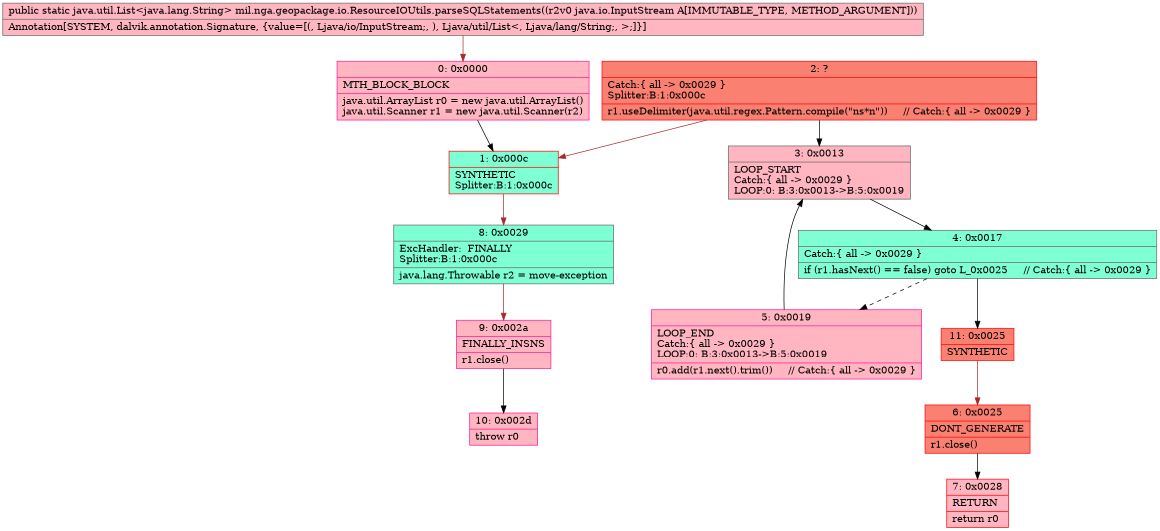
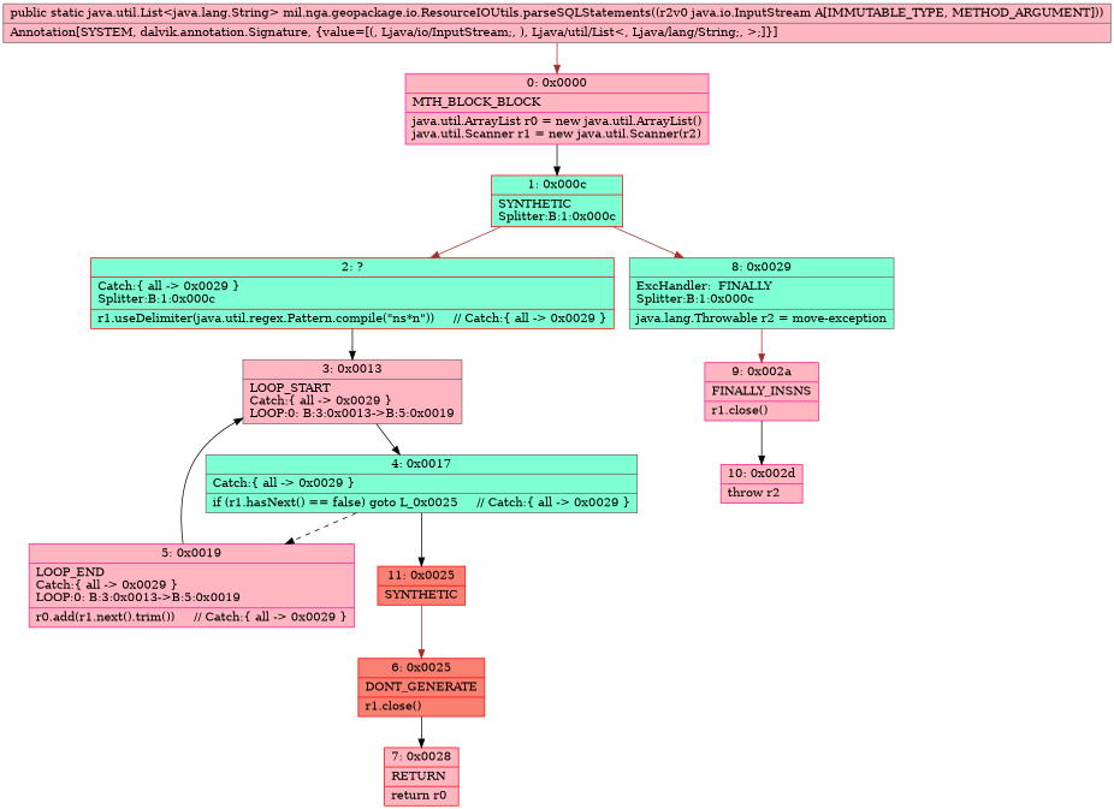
  digraph {
    node [color=red fillcolor=lightpink shape=record style=filled]
    edge [color=black]
    n1 [color=deeppink label="{0\:\ 0x0000|MTH_BLOCK_BLOCK\l|java.util.ArrayList r0 = new java.util.ArrayList()\ljava.util.Scanner r1 = new java.util.Scanner(r2)\l}"]
    n2 [fillcolor=aquamarine label="{1\:\ 0x000c|SYNTHETIC\lSplitter:B:1:0x000c\l}"]
-   n3 [fillcolor=salmon label="{2\:\ ?|Catch:\{ all \-\> 0x0029 \}\lSplitter:B:1:0x000c\l|r1.useDelimiter(java.util.regex.Pattern.compile(\"ns*n\"))     \/\/ Catch:\{ all \-\> 0x0029 \}\l}"]
+   n3 [fillcolor=aquamarine label="{2\:\ ?|Catch:\{ all \-\> 0x0029 \}\lSplitter:B:1:0x000c\l|r1.useDelimiter(java.util.regex.Pattern.compile(\"ns*n\"))     \/\/ Catch:\{ all \-\> 0x0029 \}\l}"]
    n4 [color=gray40 fillcolor=aquamarine label="{8\:\ 0x0029|ExcHandler:  FINALLY\lSplitter:B:1:0x000c\l|java.lang.Throwable r2 = move\-exception\l}"]
    n5 [color=gray40 label="{3\:\ 0x0013|LOOP_START\lCatch:\{ all \-\> 0x0029 \}\lLOOP:0: B:3:0x0013\-\>B:5:0x0019\l}"]
    n6 [color=deeppink label="{9\:\ 0x002a|FINALLY_INSNS\l|r1.close()\l}"]
    n7 [color=gray40 fillcolor=aquamarine label="{4\:\ 0x0017|Catch:\{ all \-\> 0x0029 \}\l|if (r1.hasNext() == false) goto L_0x0025     \/\/ Catch:\{ all \-\> 0x0029 \}\l}"]
    n8 [color=deeppink label="{5\:\ 0x0019|LOOP_END\lCatch:\{ all \-\> 0x0029 \}\lLOOP:0: B:3:0x0013\-\>B:5:0x0019\l|r0.add(r1.next().trim())     \/\/ Catch:\{ all \-\> 0x0029 \}\l}"]
    n9 [fillcolor=salmon label="{11\:\ 0x0025|SYNTHETIC\l}"]
    n10 [fillcolor=salmon label="{6\:\ 0x0025|DONT_GENERATE\l|r1.close()\l}"]
    n11 [label="{7\:\ 0x0028|RETURN\l|return r0\l}"]
-   n12 [color=deeppink label="{10\:\ 0x002d|throw r0\l}"]
+   n12 [color=deeppink label="{10\:\ 0x002d|throw r2\l}"]
    n13 [color=gray40 label="{public static java.util.List\<java.lang.String\> mil.nga.geopackage.io.ResourceIOUtils.parseSQLStatements((r2v0 java.io.InputStream A[IMMUTABLE_TYPE, METHOD_ARGUMENT]))  | Annotation[SYSTEM, dalvik.annotation.Signature, \{value=[(, Ljava\/io\/InputStream;, ), Ljava\/util\/List\<, Ljava\/lang\/String;, \>;]\}]\l}"]
    n1 -> n2
-   n3 -> n2 [color=brown]
+   n2 -> n3 [color=brown]
    n2 -> n4 [color=brown]
    n3 -> n5
    n4 -> n6 [color=brown]
    n5 -> n7
    n6 -> n12
    n7 -> n8 [style=dashed]
    n7 -> n9
    n8 -> n5
    n9 -> n10 [color=brown]
    n10 -> n11
    n13 -> n1 [color=brown]
  }
